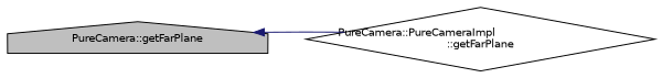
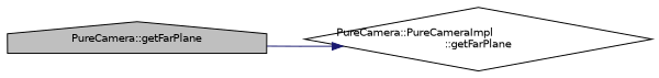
  digraph {
    rankdir=LR
    node [color=black fontname=Helvetica fontsize=10 style=filled]
    n1 [fillcolor=grey75 fontcolor=black height=0.2 label="PureCamera::getFarPlane" shape=house width=0.4]
    n2 [fillcolor=white height=0.2 label="PureCamera::PureCameraImpl\l::getFarPlane" shape=diamond width=0.4]
-   n2 -> n1 [color=midnightblue fontname=Helvetica fontsize=10 labelfontname=Helvetica labelfontsize=10 style=solid]
+   n1 -> n2 [color=midnightblue fontname=Helvetica fontsize=10 labelfontname=Helvetica labelfontsize=10 style=solid]
  }
